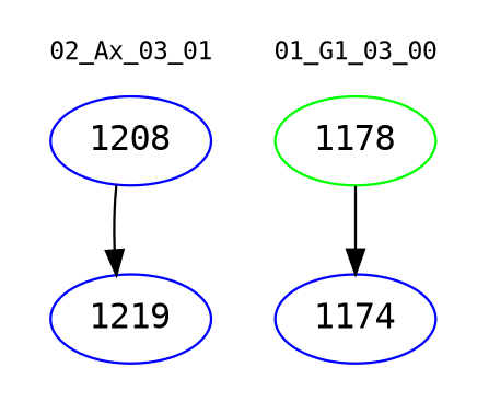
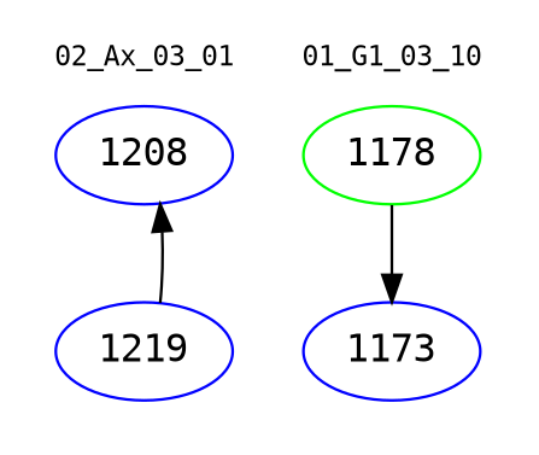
  digraph {
    fontname="DejaVu Sans Mono"
    node [color=blue fontname="DejaVu Sans Mono"]
    edge [color=black fontname="DejaVu Sans Mono"]
    n1 [label=1208]
    n2 [label=1219]
    n3 [color=green label=1178]
-   n4 [label=1174]
+   n4 [label=1173]
    subgraph cluster_1 {
      color=white
      fontsize=10
      label="02_Ax_03_01"
      n1
      n2
    }
    subgraph cluster_2 {
      color=white
      fontsize=10
-     label="01_G1_03_00"
+     label="01_G1_03_10"
      n3
      n4
    }
-   n1 -> n2
+   n2 -> n1
    n3 -> n4
  }
